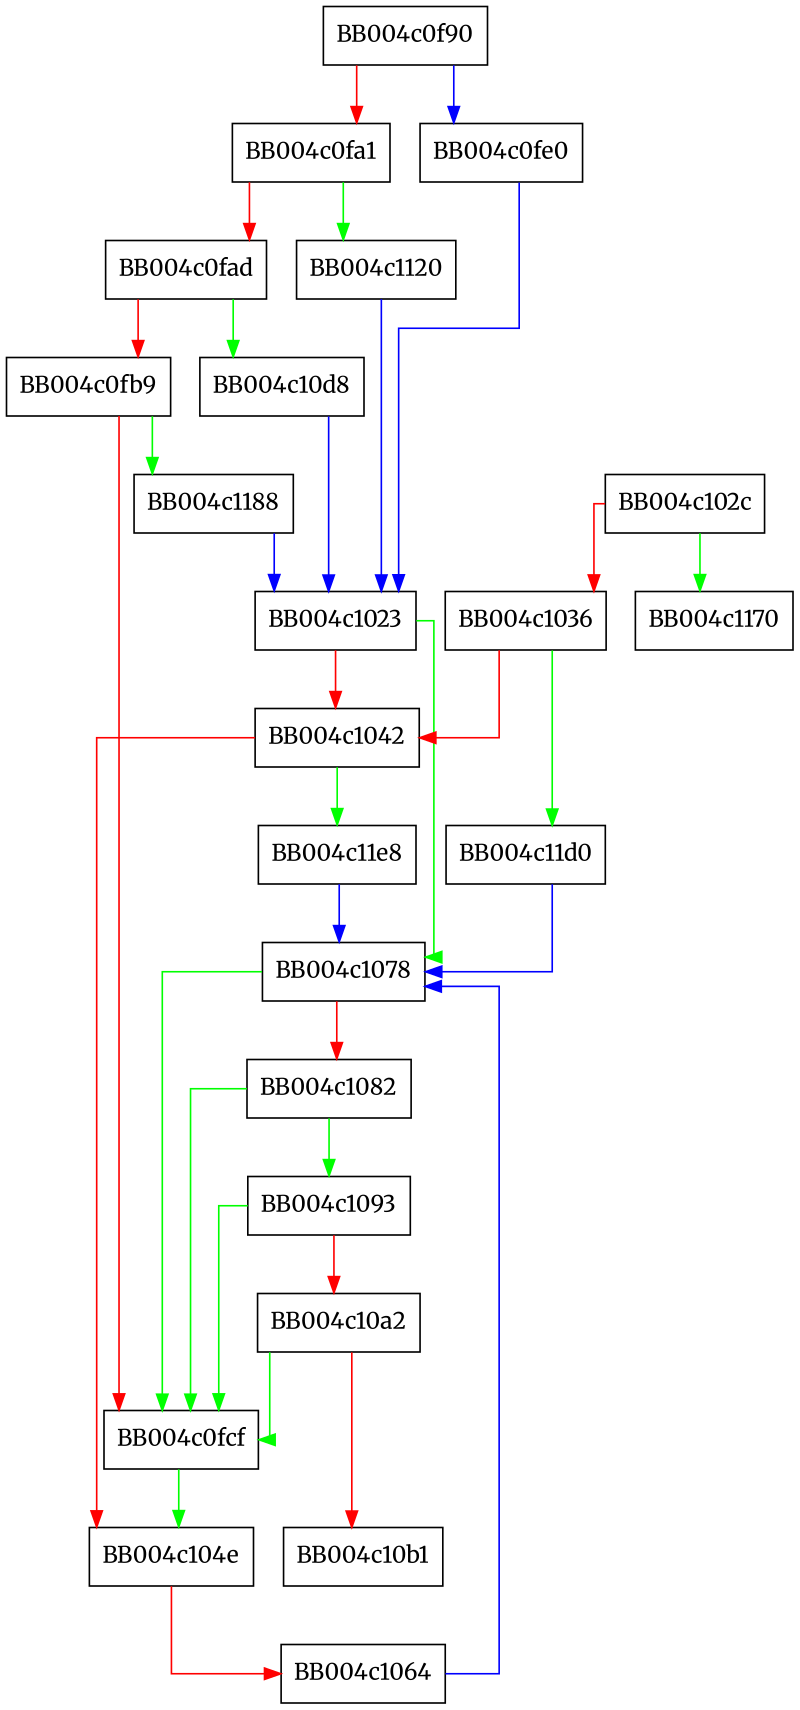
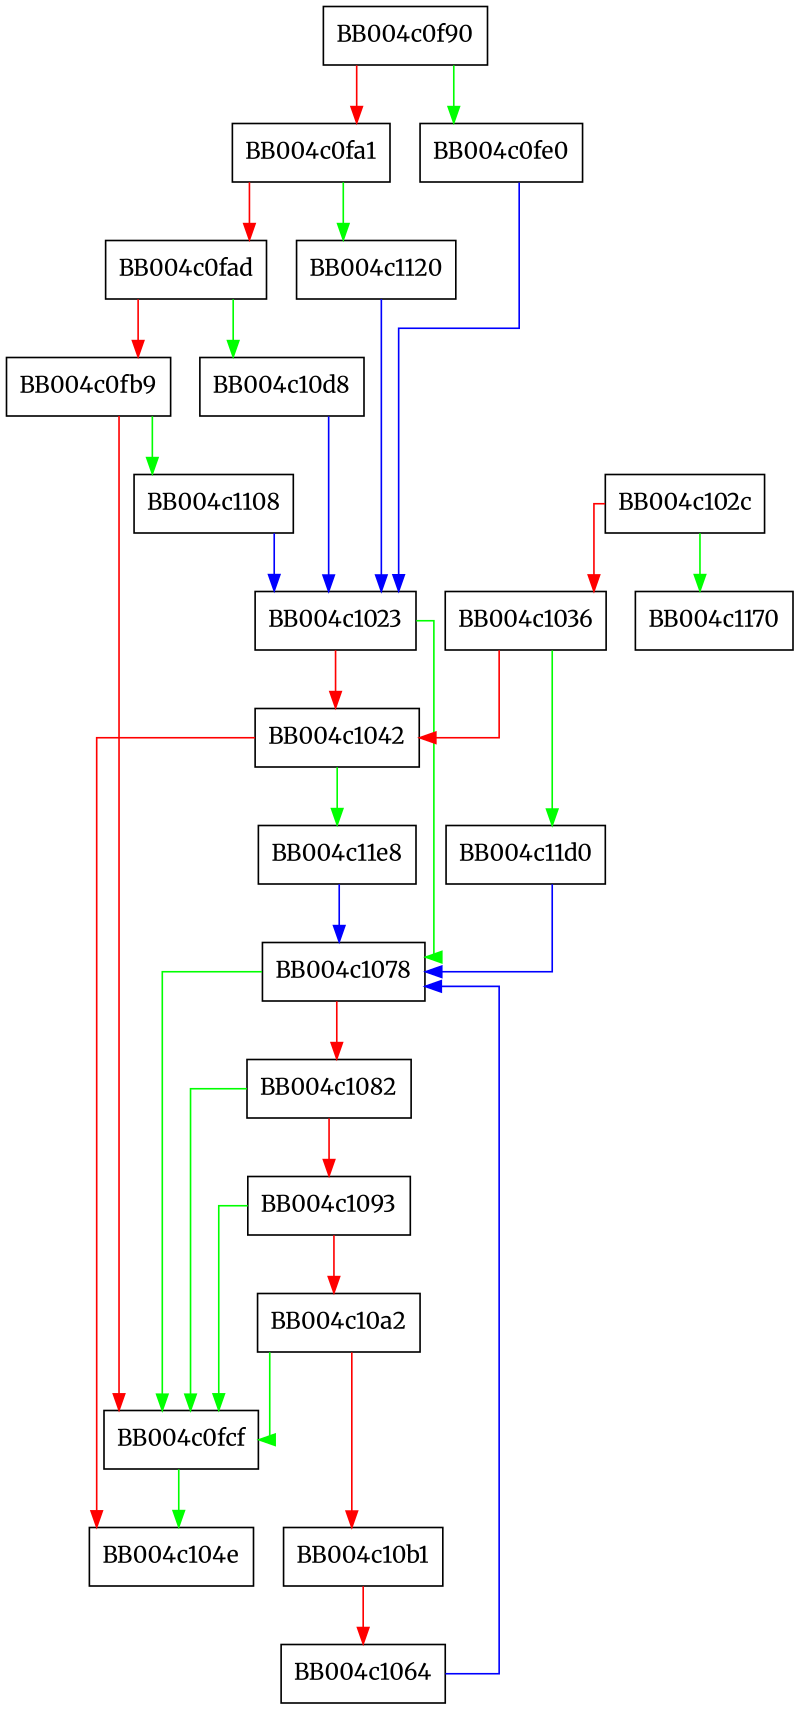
  digraph {
    fontname=Merriweather
    splines=ortho
    node [fontname=Merriweather shape=box]
    edge [color=green fontname=Merriweather]
    BB004c0f90
    BB004c0fe0
    BB004c0fa1
    BB004c1023
    BB004c1120
    BB004c0fad
    BB004c1078
    BB004c1042
    BB004c10d8
    BB004c0fb9
-   BB004c1188
+   BB004c1188 [label=BB004c1108]
    BB004c0fcf
    BB004c104e
    BB004c1082
    BB004c102c
    BB004c1170
    BB004c1036
    BB004c1093
    BB004c11d0
    BB004c11e8
    BB004c1064
    BB004c10a2
    BB004c10b1
-   BB004c0f90 -> BB004c0fe0 [color=blue]
+   BB004c0f90 -> BB004c0fe0
    BB004c0f90 -> BB004c0fa1 [color=red]
    BB004c0fe0 -> BB004c1023 [color=blue]
    BB004c0fa1 -> BB004c1120
    BB004c0fa1 -> BB004c0fad [color=red]
    BB004c1023 -> BB004c1078
    BB004c1023 -> BB004c1042 [color=red]
    BB004c1120 -> BB004c1023 [color=blue]
    BB004c0fad -> BB004c10d8
    BB004c0fad -> BB004c0fb9 [color=red]
    BB004c1078 -> BB004c0fcf
    BB004c1078 -> BB004c1082 [color=red]
    BB004c1042 -> BB004c104e [color=red]
    BB004c1042 -> BB004c11e8
    BB004c10d8 -> BB004c1023 [color=blue]
    BB004c0fb9 -> BB004c1188
    BB004c0fb9 -> BB004c0fcf [color=red]
    BB004c1188 -> BB004c1023 [color=blue]
    BB004c0fcf -> BB004c104e
-   BB004c104e -> BB004c1064 [color=red]
+   BB004c10b1 -> BB004c1064 [color=red]
    BB004c1082 -> BB004c0fcf
-   BB004c1082 -> BB004c1093
+   BB004c1082 -> BB004c1093 [color=red]
    BB004c102c -> BB004c1170
    BB004c102c -> BB004c1036 [color=red]
    BB004c1036 -> BB004c1042 [color=red]
    BB004c1036 -> BB004c11d0
    BB004c1093 -> BB004c0fcf
    BB004c1093 -> BB004c10a2 [color=red]
    BB004c11d0 -> BB004c1078 [color=blue]
    BB004c11e8 -> BB004c1078 [color=blue]
    BB004c1064 -> BB004c1078 [color=blue]
    BB004c10a2 -> BB004c0fcf
    BB004c10a2 -> BB004c10b1 [color=red]
  }
